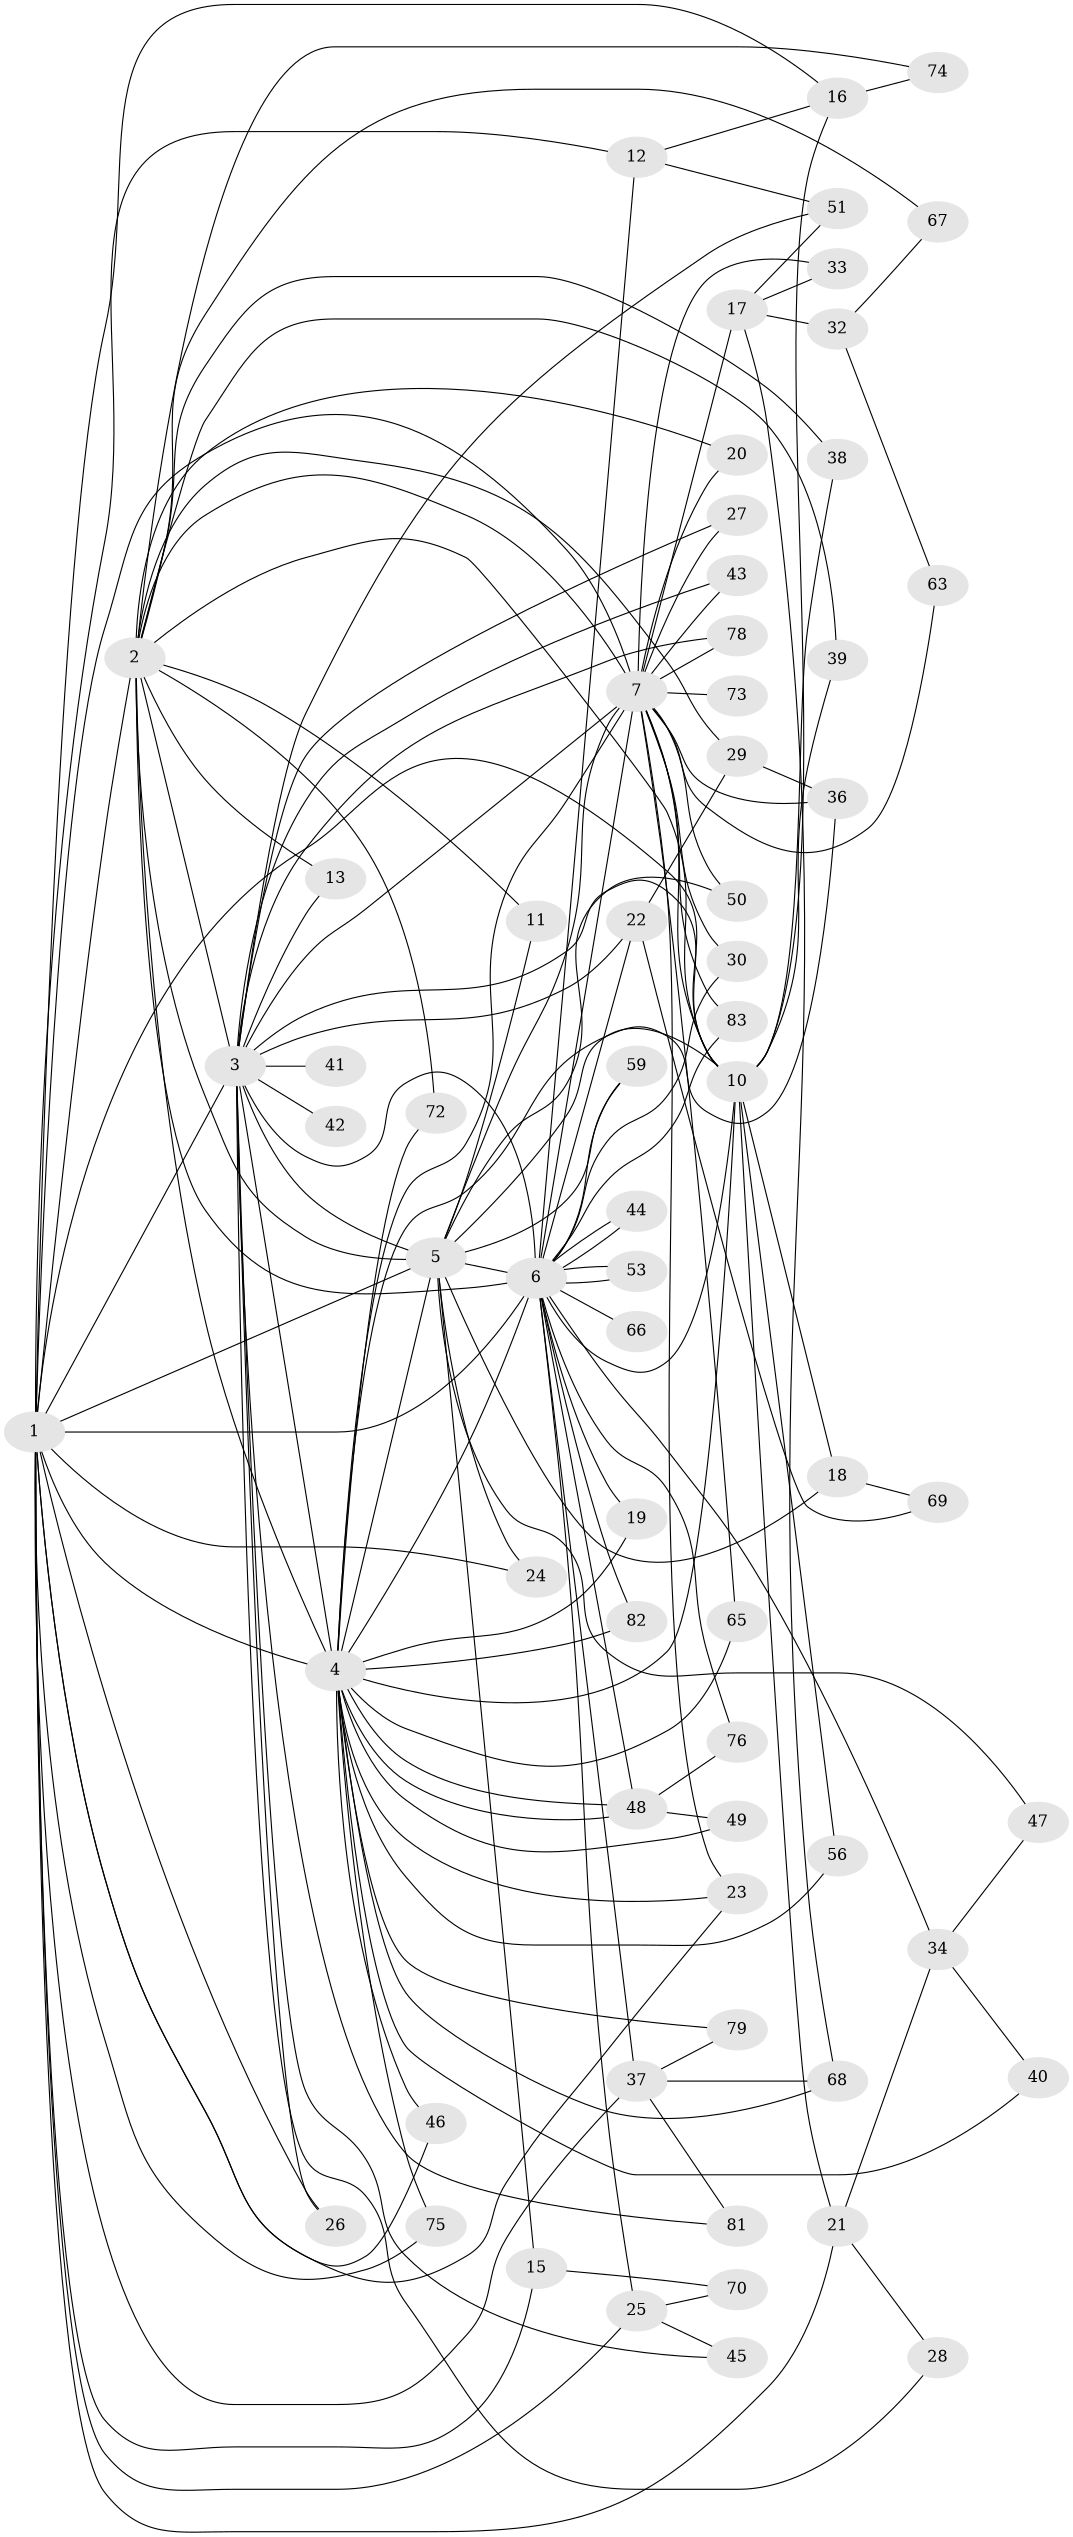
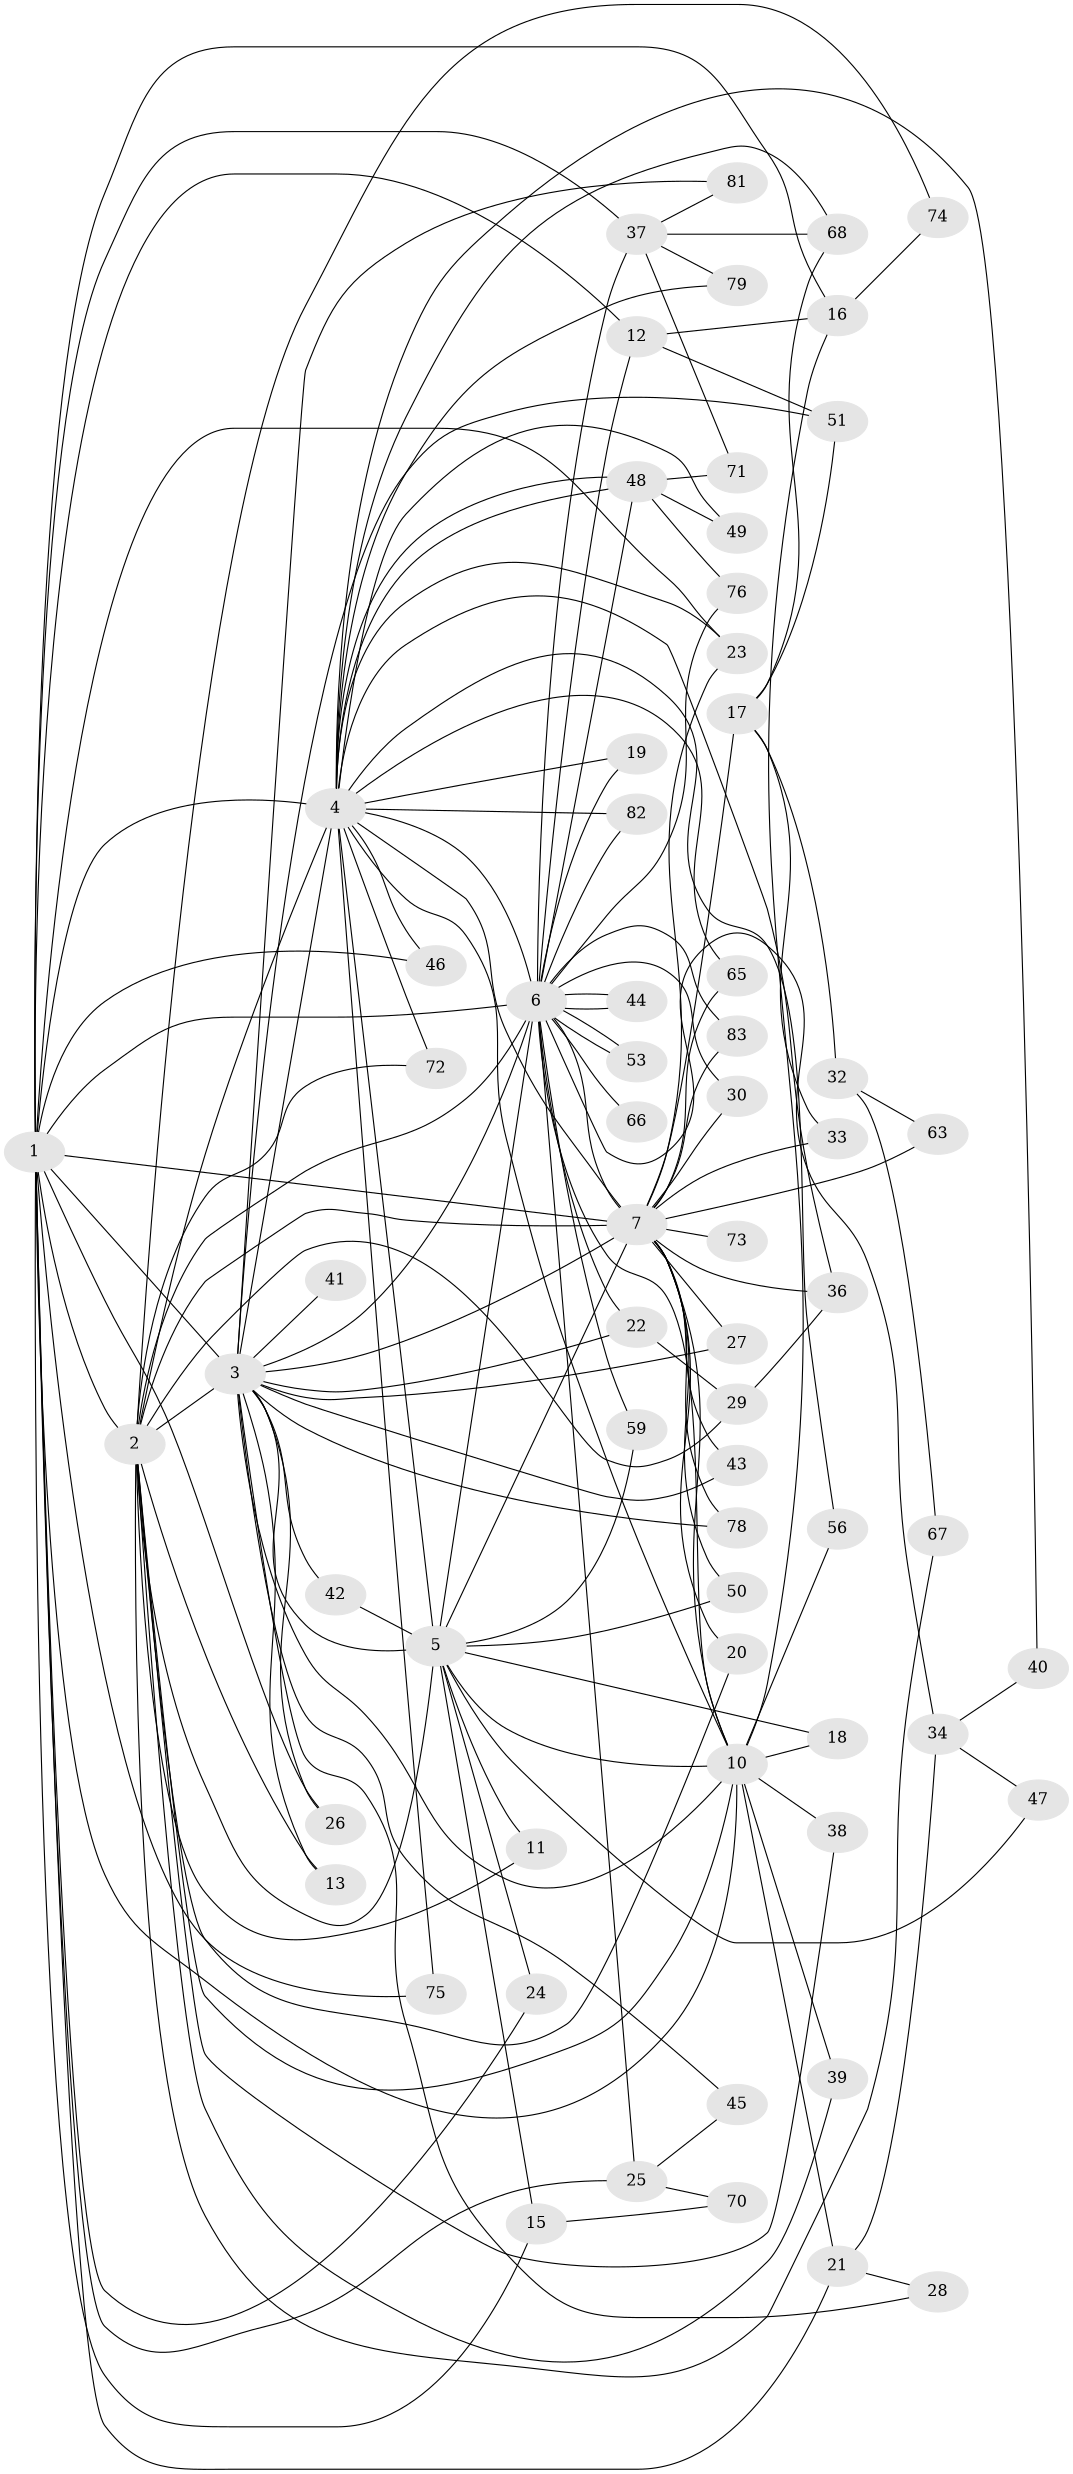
  graph {
    rankdir=LR
    node [color=gray90 style=filled]
    1 [super="+62"]
    2 [super="+60"]
    3 [super="+8"]
    4 [super="+55"]
    5 [super="+14"]
    6 [super="+67"]
    7 [super="+9"]
    10 [super="+35"]
    12 [super="+84"]
    15
    16 [super="+61"]
    21 [super="+54"]
    23 [super="+57"]
    24
    25
    26
    37
    46
    75
    11
    13
    20
    29
    38
    39
    72
    74
    n28 [label=67]
    22
    27
    28
    41
    42
    43
    45
    51
    78
    81
    19
    36 [super="+58"]
    40
    48 [super="+52"]
    49
    56
    65
    68 [super="+80"]
    79
    82
    18
    47
    50
    59
    30
    34
    44
    53
    66
    76
    83
    17 [super="+64"]
    33
    63
    73
    70
-   69
+   71
    32
    1 -- 2 [weight=2]
    1 -- 3 [weight=2]
    1 -- 4 [weight=2]
-   1 -- 5
+   42 -- 5
    1 -- 6
    1 -- 7 [weight=3]
    1 -- 10
    1 -- 12
    1 -- 15
    1 -- 16
    1 -- 21
    1 -- 23
    1 -- 24
    1 -- 25
    1 -- 26
    1 -- 37
    1 -- 46
    1 -- 75
    2 -- 3 [weight=2]
    2 -- 4
    2 -- 5
    2 -- 6
    2 -- 7 [weight=2]
    2 -- 10
    2 -- 11
    2 -- 13
    2 -- 20
    2 -- 29
    2 -- 38
    2 -- 39
    2 -- 72
    2 -- 74
    2 -- n28
    3 -- 4 [weight=2]
    3 -- 5 [weight=2]
    3 -- 6 [weight=2]
    3 -- 7 [weight=4]
    3 -- 10 [weight=2]
    3 -- 26
    3 -- 13
    3 -- 22
    3 -- 27
    3 -- 28
    3 -- 41 [weight=2]
    3 -- 42 [weight=2]
    3 -- 43
    3 -- 45
    3 -- 51
    3 -- 78
    3 -- 81
    4 -- 5
    4 -- 6
    4 -- 7 [weight=2]
    4 -- 10
    4 -- 23
    4 -- 46
    4 -- 75
    4 -- 72
    4 -- 19
    4 -- 36
    4 -- 40
    4 -- 48
    4 -- 48
    4 -- 49
    4 -- 56
    4 -- 65
    4 -- 68
    4 -- 79
    4 -- 82
    5 -- 6
    5 -- 7 [weight=3]
    5 -- 10
    5 -- 15
    5 -- 24
    5 -- 11
    5 -- 18
    5 -- 47
    5 -- 50
    5 -- 59
    6 -- 7 [weight=2]
    6 -- 10 [weight=2]
    6 -- 12
    6 -- 25
    6 -- 37
    6 -- 22
    6 -- 19
    6 -- 48
    6 -- 82
    6 -- 59
    6 -- 30
    6 -- 34
    6 -- 44
    6 -- 44
    6 -- 53
    6 -- 53
    6 -- 66
    6 -- 76
    6 -- 83
    7 -- 10 [weight=2]
    7 -- 23
    7 -- 20
    7 -- 27
    7 -- 43
    7 -- 78
    7 -- 36
    7 -- 65
    7 -- 50
    7 -- 30
    7 -- 83
    7 -- 17 [weight=2]
    7 -- 33
    7 -- 63
    7 -- 73
    10 -- 16
    10 -- 21 [weight=2]
    10 -- 38
    10 -- 39
    10 -- 56
    10 -- 18
    12 -- 16
    12 -- 51
    15 -- 70
    16 -- 74
    21 -- 28
    21 -- 34
    25 -- 45
    25 -- 70
    37 -- 81
    37 -- 68
    37 -- 79
+   37 -- 71
    29 -- 36
    22 -- 29
-   22 -- 69
    48 -- 49
    48 -- 76
-   18 -- 69
+   48 -- 71
    34 -- 40
    34 -- 47
    17 -- 51
    17 -- 68
    17 -- 33
    17 -- 32
    32 -- n28
    32 -- 63
  }
